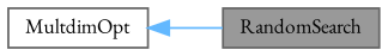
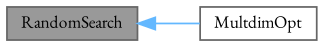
  digraph {
    rankdir=LR
    fontname="EB Garamond"
    node [color=gray40 fontname="EB Garamond" fontsize=10 shape=box style=filled]
    n1 [fillcolor=grey60 fontcolor=black height=0.2 label=RandomSearch width=0.4]
    n2 [fillcolor=white height=0.2 label=MultdimOpt width=0.4]
-   n2 -> n1 [color=steelblue1 dir=back fontname="EB Garamond" fontsize=10 labelfontname=Helvetica labelfontsize=10 style=solid]
+   n1 -> n2 [color=steelblue1 dir=back fontname="EB Garamond" fontsize=10 labelfontname=Helvetica labelfontsize=10 style=solid]
  }
